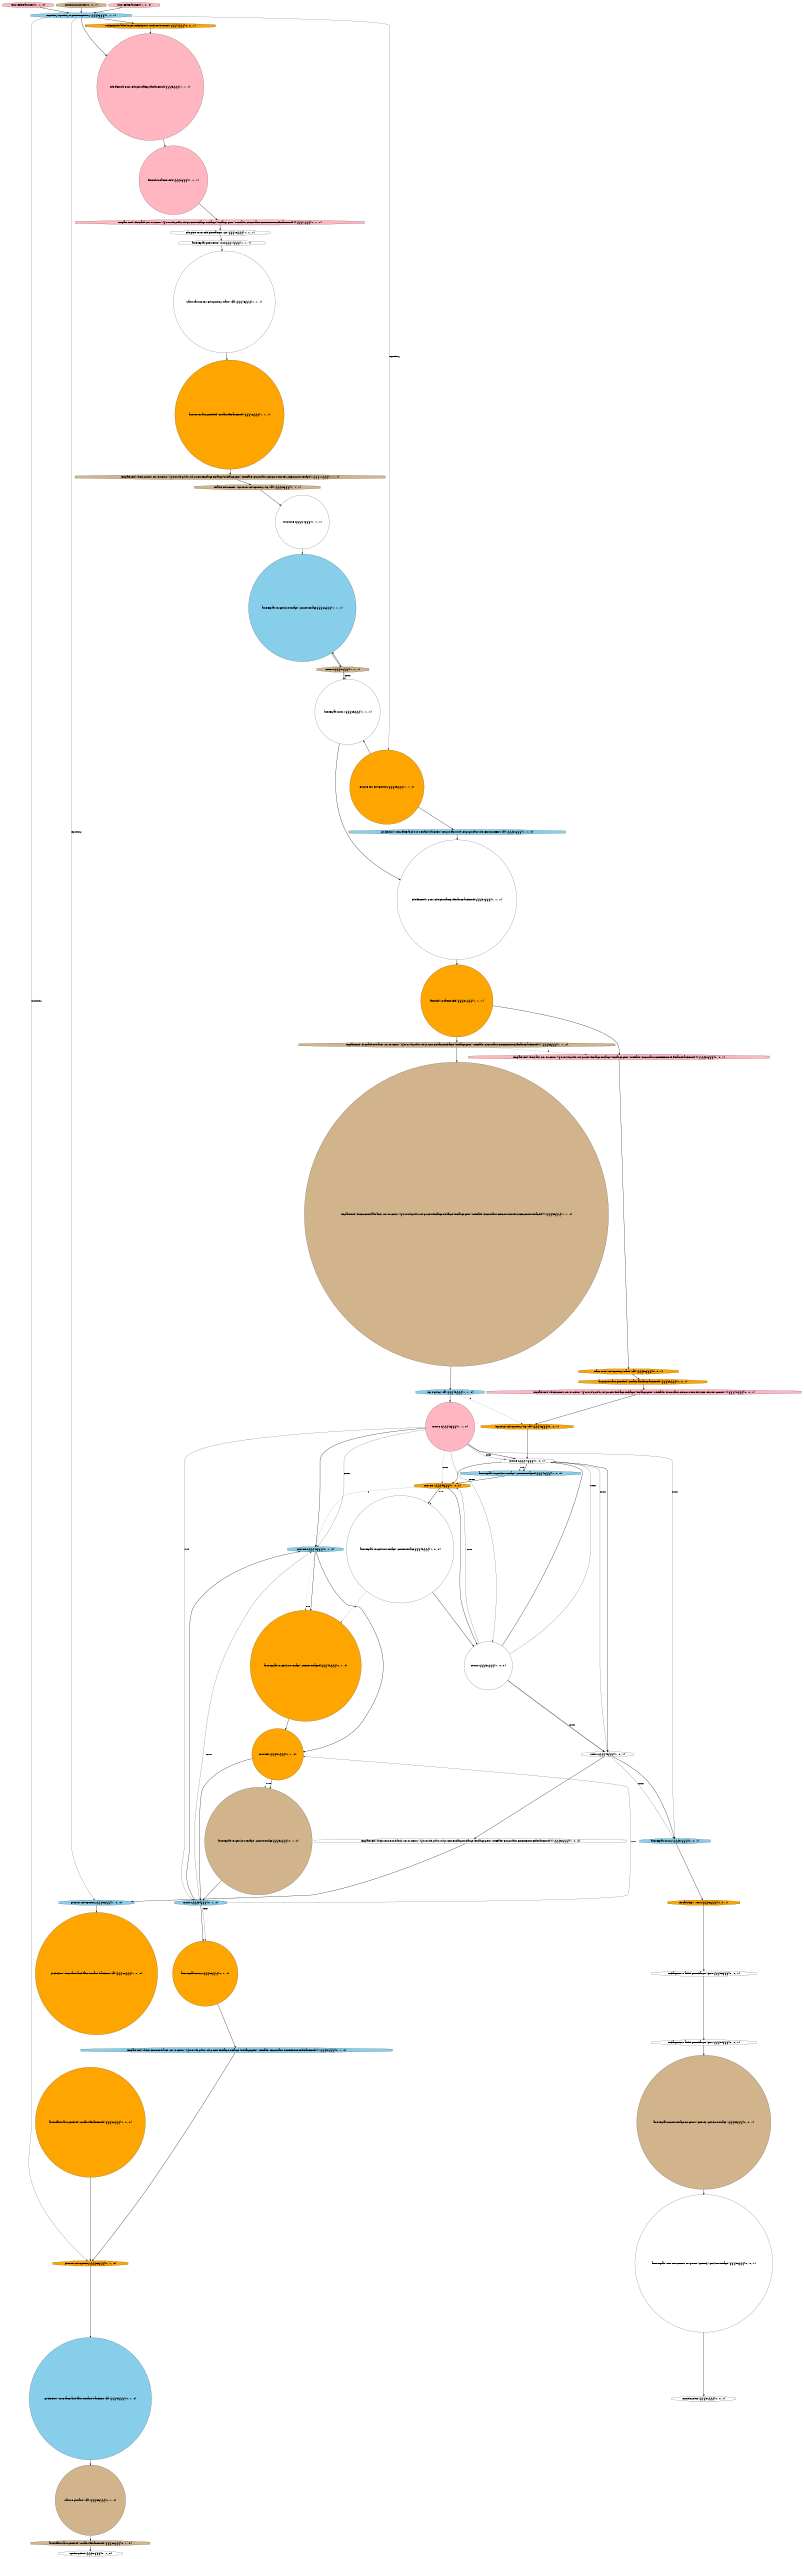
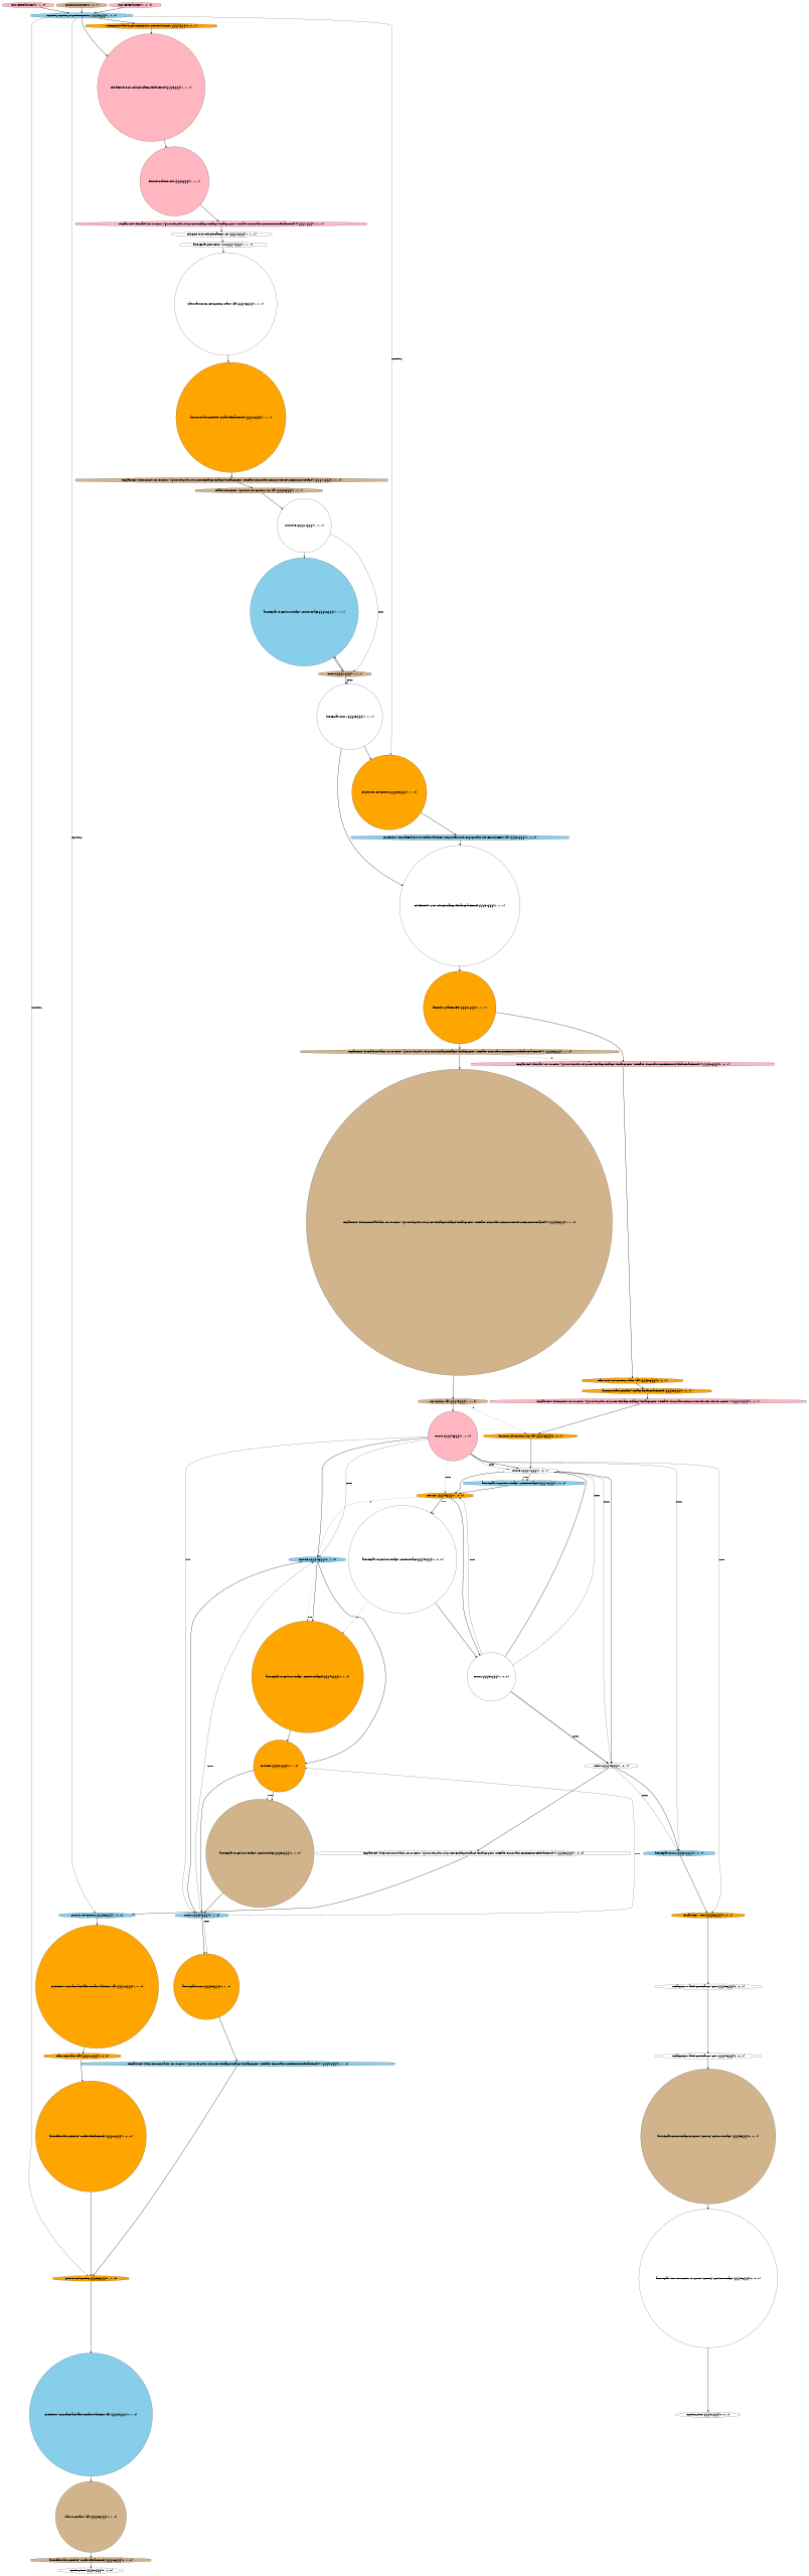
  digraph {
    node [fillcolor=orange shape=octagon style=filled]
    edge [style=bold]
    n1 [fillcolor=tan label="template.send(\"direct:add-on-branch\",new Processor(){@Override public void process(Exchange exchange){exchange.getIn().setHeader(GitConstants.GIT_FILE_NAME,filenameBranchToAdd)}})@@@33@@@['1', '1', '0']"]
    n2 [fillcolor=lightpink label="template.send(\"direct:add\",new Processor(){@Override public void process(Exchange exchange){exchange.getIn().setHeader(GitConstants.GIT_FILE_NAME,filenameBranchToAdd)}})@@@32@@@['0', '0', '1']"]
    n3 [fillcolor=tan label="template.send(\"direct:commit-all-branch\",new Processor(){@Override public void process(Exchange exchange){exchange.getIn().setHeader(GitConstants.GIT_COMMIT_MESSAGE,commitMessageAll)}})@@@39@@@['1', '1', '0']" shape=circle]
    n4 [label="status = new Git(repository).status().call()@@@38@@@['0', '0', '1']"]
-   n5 [fillcolor=skyblue label="logs = git.log().call()@@@45@@@['1', '1', '0']"]
+   n5 [fillcolor=tan label="logs = git.log().call()@@@45@@@['1', '1', '0']"]
    n6 [label="assertTrue(status.getAdded().contains(filenameBranchToAdd))@@@39@@@['0', '0', '1']"]
    n7 [fillcolor=lightpink label="template.send(\"direct:commit\",new Processor(){@Override public void process(Exchange exchange){exchange.getIn().setHeader(GitConstants.GIT_COMMIT_MESSAGE,\"Test test Commit\")}})@@@40@@@['0', '0', '1']"]
    n8 [fillcolor=skyblue label="assertEquals(count,2)@@@51@@@['0', '0', '1']"]
    n9 [label="Thread.sleep(1 * 5000)@@@52@@@['0', '0', '1']"]
    n10 [fillcolor=white label="Exchange ex1 = added.getExchanges().get(0)@@@53@@@['0', '0', '1']"]
    n11 [label="logs = new Git(repository).log().call()@@@46@@@['0', '0', '1']"]
    n12 [fillcolor=white label="count = 0@@@47@@@['1', '0', '1']"]
    n13 [fillcolor=skyblue label="assertEquals(rev.getShortMessage(),commitMessage)@@@26@@@['1', '1', '1']" shape=circle]
    n14 [fillcolor=tan label="count++@@@27@@@['1', '1', '1']"]
    n15 [fillcolor=white label="assertEquals(count,1)@@@29@@@['1', '1', '1']" shape=circle]
+   n16 [label="status = git.status().call()@@@61@@@['1', '0', '0']"]
    n17 [label="assertFalse(status.getAdded().contains(filenameToAdd))@@@62@@@['1', '0', '0']" shape=circle]
    n18 [label="git = new Git(repository)@@@63@@@['1', '1', '0']"]
    n19 [fillcolor=white label="Exchange ex2 = added.getExchanges().get(1)@@@54@@@['0', '0', '1']"]
    n20 [fillcolor=tan label="assertEquals(commitMessage,ex2.getOut().getBody().getShortMessage())@@@55@@@['0', '0', '1']" shape=circle]
    n21 [fillcolor=skyblue label="git.checkout().setCreateBranch(false).setName(branchTest).call()@@@64@@@['0', '1', '0']" shape=circle]
    n22 [fillcolor=tan label="status = git.status().call()@@@65@@@['0', '1', '0']" shape=circle]
    n23 [fillcolor=white label="repository.close()@@@57@@@['0', '0', '1']"]
    n24 [fillcolor=white label="count++@@@50@@@['1', '0', '0']" shape=circle]
    n25 [fillcolor=white label="count++@@@49@@@['1', '0', '1']"]
    n26 [label="count == 1@@@49@@@['1', '0', '0']"]
    n27 [fillcolor=skyblue label="assertEquals(rev.getShortMessage(),commitMessageAll)@@@48@@@['1', '0', '0']"]
    n28 [fillcolor=white label="template.send(\"direct:remove-on-branch\",new Processor(){@Override public void process(Exchange exchange){exchange.getIn().setHeader(GitConstants.GIT_FILE_NAME,filenameToAdd)}})@@@53@@@['1', '0', '0']"]
    n29 [fillcolor=skyblue label="count == 0@@@48@@@['0', '1', '0']"]
    n30 [fillcolor=white label="assertEquals(rev.getShortMessage(),commitMessage)@@@49@@@['1', '0', '0']" shape=circle]
    n31 [fillcolor=white label="File gitDir = new File(gitLocalRepo,\".git\")@@@13@@@['1', '1', '1']"]
    n32 [fillcolor=white label="assertEquals(gitDir.exists(),true)@@@14@@@['1', '1', '1']"]
    n33 [fillcolor=white label="Status status = new Git(repository).status().call()@@@15@@@['1', '1', '1']" shape=circle]
    n34 [fillcolor=skyblue label="Repository repository = getTestRepository()@@@3@@@['1', '1', '1']"]
    n35 [fillcolor=skyblue label="git = new Git(repository)@@@59@@@['1', '0', '0']"]
    n36 [label="MockEndpoint added = getMockEndpoint(\"mock:result-commit\")@@@4@@@['0', '0', '1']"]
    n37 [fillcolor=lightpink label="File fileToAdd = new File(gitLocalRepo,filenameToAdd)@@@5@@@['1', '1', '1']" shape=circle]
    n38 [label="Git git = new Git(repository)@@@29@@@['1', '1', '0']" shape=circle]
    n39 [label="git.checkout().setCreateBranch(false).setName(branchTest).call()@@@60@@@['1', '0', '0']" shape=circle]
    n40 [fillcolor=lightpink label="fileToAdd.createNewFile()@@@6@@@['1', '1', '1']" shape=circle]
    n41 [fillcolor=skyblue label="git.checkout().setCreateBranch(true).setName(branchTest).setUpstreamMode(SetupUpstreamMode.SET_UPSTREAM).call()@@@30@@@['1', '1', '0']"]
    n42 [fillcolor=tan label="Iterable<RevCommit> logs = new Git(repository).log().call()@@@23@@@['1', '1', '1']"]
    n43 [fillcolor=white label="int count = 0@@@24@@@['1', '1', '1']" shape=circle]
    n44 [label="assertTrue(status.getAdded().contains(filenameToAdd))@@@16@@@['1', '1', '1']" shape=circle]
    n45 [fillcolor=tan label="template.send(\"direct:commit\",new Processor(){@Override public void process(Exchange exchange){exchange.getIn().setHeader(GitConstants.GIT_COMMIT_MESSAGE,commitMessage)}})@@@17@@@['1', '1', '1']"]
    n46 [fillcolor=skyblue label="count++@@@54@@@['0', '1', '0']"]
    n47 [label="assertEquals(count,2)@@@56@@@['0', '1', '0']" shape=circle]
    n48 [label="count == 1@@@51@@@['0', '1', '0']" shape=circle]
    n49 [label="assertEquals(rev.getShortMessage(),commitMessageAll)@@@49@@@['0', '1', '0']" shape=circle]
    n50 [fillcolor=skyblue label="template.send(\"direct:remove-on-branch\",new Processor(){@Override public void process(Exchange exchange){exchange.getIn().setHeader(GitConstants.GIT_FILE_NAME,filenameToAdd)}})@@@57@@@['0', '1', '0']"]
    n51 [fillcolor=tan label="assertEquals(rev.getShortMessage(),commitMessage)@@@52@@@['0', '1', '0']" shape=circle]
    n52 [fillcolor=white label="File fileToAdd1 = new File(gitLocalRepo,filenameBranchToAdd)@@@30@@@['1', '1', '1']" shape=circle]
    n53 [fillcolor=tan label="assertFalse(status.getAdded().contains(filenameToAdd))@@@66@@@['0', '1', '0']"]
    n54 [fillcolor=lightpink label="count = 0@@@46@@@['1', '1', '0']" shape=circle]
    n55 [fillcolor=white label="assertEquals(\"Test test Commit\",ex1.getOut().getBody().getShortMessage())@@@56@@@['0', '0', '1']" shape=circle]
    n56 [fillcolor=white label="repository.close()@@@67@@@['0', '1', '0']"]
    n57 [fillcolor=lightpink label="template.send(\"direct:add\",new Processor(){@Override public void process(Exchange exchange){exchange.getIn().setHeader(GitConstants.GIT_FILE_NAME,filenameToAdd)}})@@@7@@@['1', '1', '1']"]
    n58 [fillcolor=lightpink label="removeFileBranchTest['0', '1', '0']"]
    n59 [label="fileToAdd1.createNewFile()@@@31@@@['1', '1', '1']" shape=circle]
    n60 [fillcolor=tan label="commitConsumerTest['0', '0', '1']"]
    n61 [fillcolor=lightpink label="removeFileBranchTest['1', '0', '0']"]
    n1 -> n2 [label=0 style=dashed]
    n1 -> n3
    n2 -> n4
    n3 -> n5
    n4 -> n6
    n5 -> n11 [label=0 style=dashed]
    n5 -> n54
    n6 -> n7
    n7 -> n11
    n8 -> n9
    n9 -> n10
    n10 -> n19
    n11 -> n12
    n12 -> n25 [label=count style=solid]
    n12 -> n25
    n12 -> n26
    n12 -> n27
    n12 -> n27 [label=true style=dotted]
    n13 -> n14
    n14 -> n13
    n14 -> n15
    n14 -> n15 [label=count style=solid]
-   n38 -> n15
+   n15 -> n38
    n15 -> n52
+   n16 -> n17
    n17 -> n18
    n18 -> n21
    n19 -> n20
    n20 -> n55
    n21 -> n22
    n22 -> n53
    n24 -> n12
    n24 -> n12 [label=count style=solid]
    n24 -> n25 [label=count style=solid]
    n24 -> n25
    n24 -> n26 [label=count style=solid]
    n25 -> n8
    n25 -> n8 [label=count style=solid]
    n25 -> n28
    n26 -> n24
    n26 -> n29 [label=0 style=dashed]
    n26 -> n30 [label=true style=dotted]
    n26 -> n30
    n27 -> n26
    n28 -> n35
    n29 -> n48
    n29 -> n49
    n29 -> n49 [label=true style=dotted]
    n30 -> n24
    n30 -> n49 [label=0 style=dashed]
    n31 -> n32
    n32 -> n33
    n33 -> n44
    n34 -> n18 [label=repository style=solid]
    n34 -> n35 [label=repository style=solid]
    n34 -> n36
    n34 -> n37
    n34 -> n38 [label=repository style=solid]
    n35 -> n39
    n36 -> n37
    n37 -> n40
    n38 -> n41
+   n39 -> n16
    n40 -> n57
    n41 -> n52
    n42 -> n43
    n43 -> n13
+   n43 -> n14 [label=count style=solid]
    n44 -> n45
    n45 -> n42
    n46 -> n29
    n46 -> n29 [label=count style=solid]
    n46 -> n47
    n46 -> n47 [label=count style=solid]
    n46 -> n48 [label=count style=solid]
    n47 -> n50
    n48 -> n46
    n48 -> n51
    n48 -> n51 [label=true style=dotted]
    n49 -> n48
    n50 -> n18
    n51 -> n46
    n52 -> n59
    n53 -> n56
    n54 -> n8 [label=count style=solid]
    n54 -> n12
    n54 -> n12 [label=count style=solid]
-   n54 -> n24 [label=count style=solid]
+   n54 -> n9 [label=count style=solid]
    n54 -> n26 [label=count style=dashed]
    n54 -> n29
    n54 -> n29 [label=count style=solid]
    n54 -> n46 [label=true style=solid]
    n55 -> n23
    n57 -> n31
    n58 -> n34
    n59 -> n1
    n59 -> n2
    n60 -> n34
    n61 -> n34
  }
